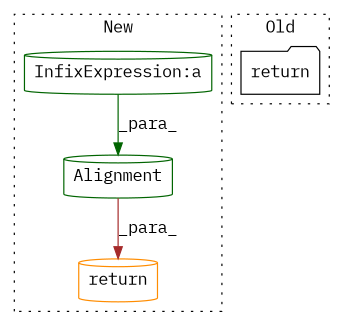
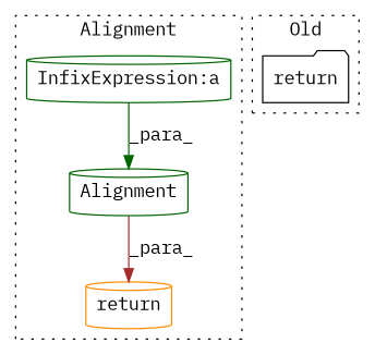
  digraph {
    fontname="IBM Plex Mono"
    node [a=41 shape=cylinder color=darkgreen fontname="IBM Plex Mono"]
    edge [fontname="IBM Plex Mono"]
    n1 [a=32 l="10,1" label=Alignment s="9556,9664"]
    n2 [a=27 l=3 label="InfixExpression:a" s=9475]
    n3 [l=7 label=return s=9671 color=darkorange]
    n4 [l=12 label=return s=9042 shape=folder color=black]
    subgraph cluster_1 {
-     label=New
+     label=Alignment
      style=dotted
      n1
      n2
      n3
    }
    subgraph cluster_2 {
      label=Old
      style=dotted
      n4
    }
    n1 -> n3 [label=_para_ color=brown]
    n2 -> n1 [label=_para_ color=darkgreen]
  }
